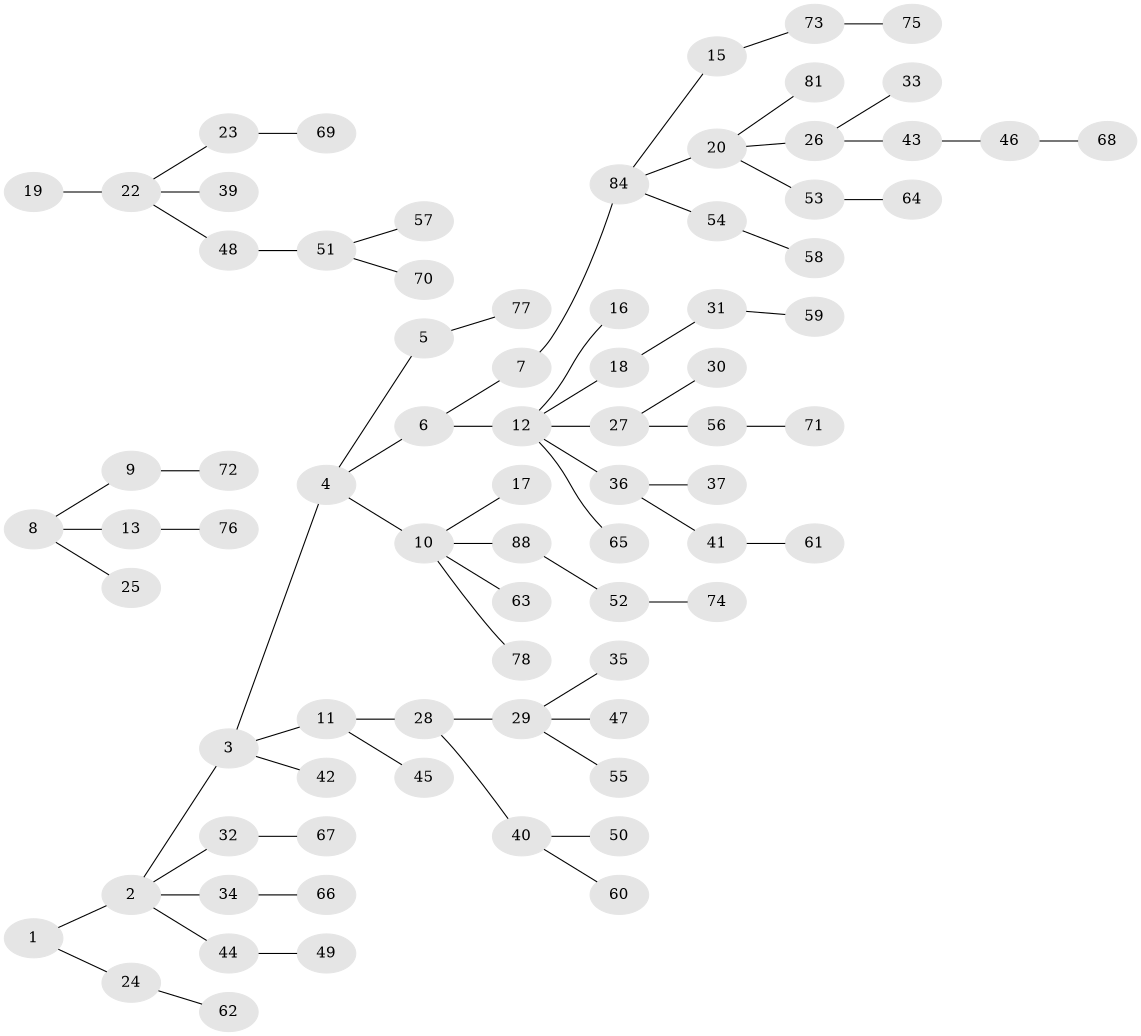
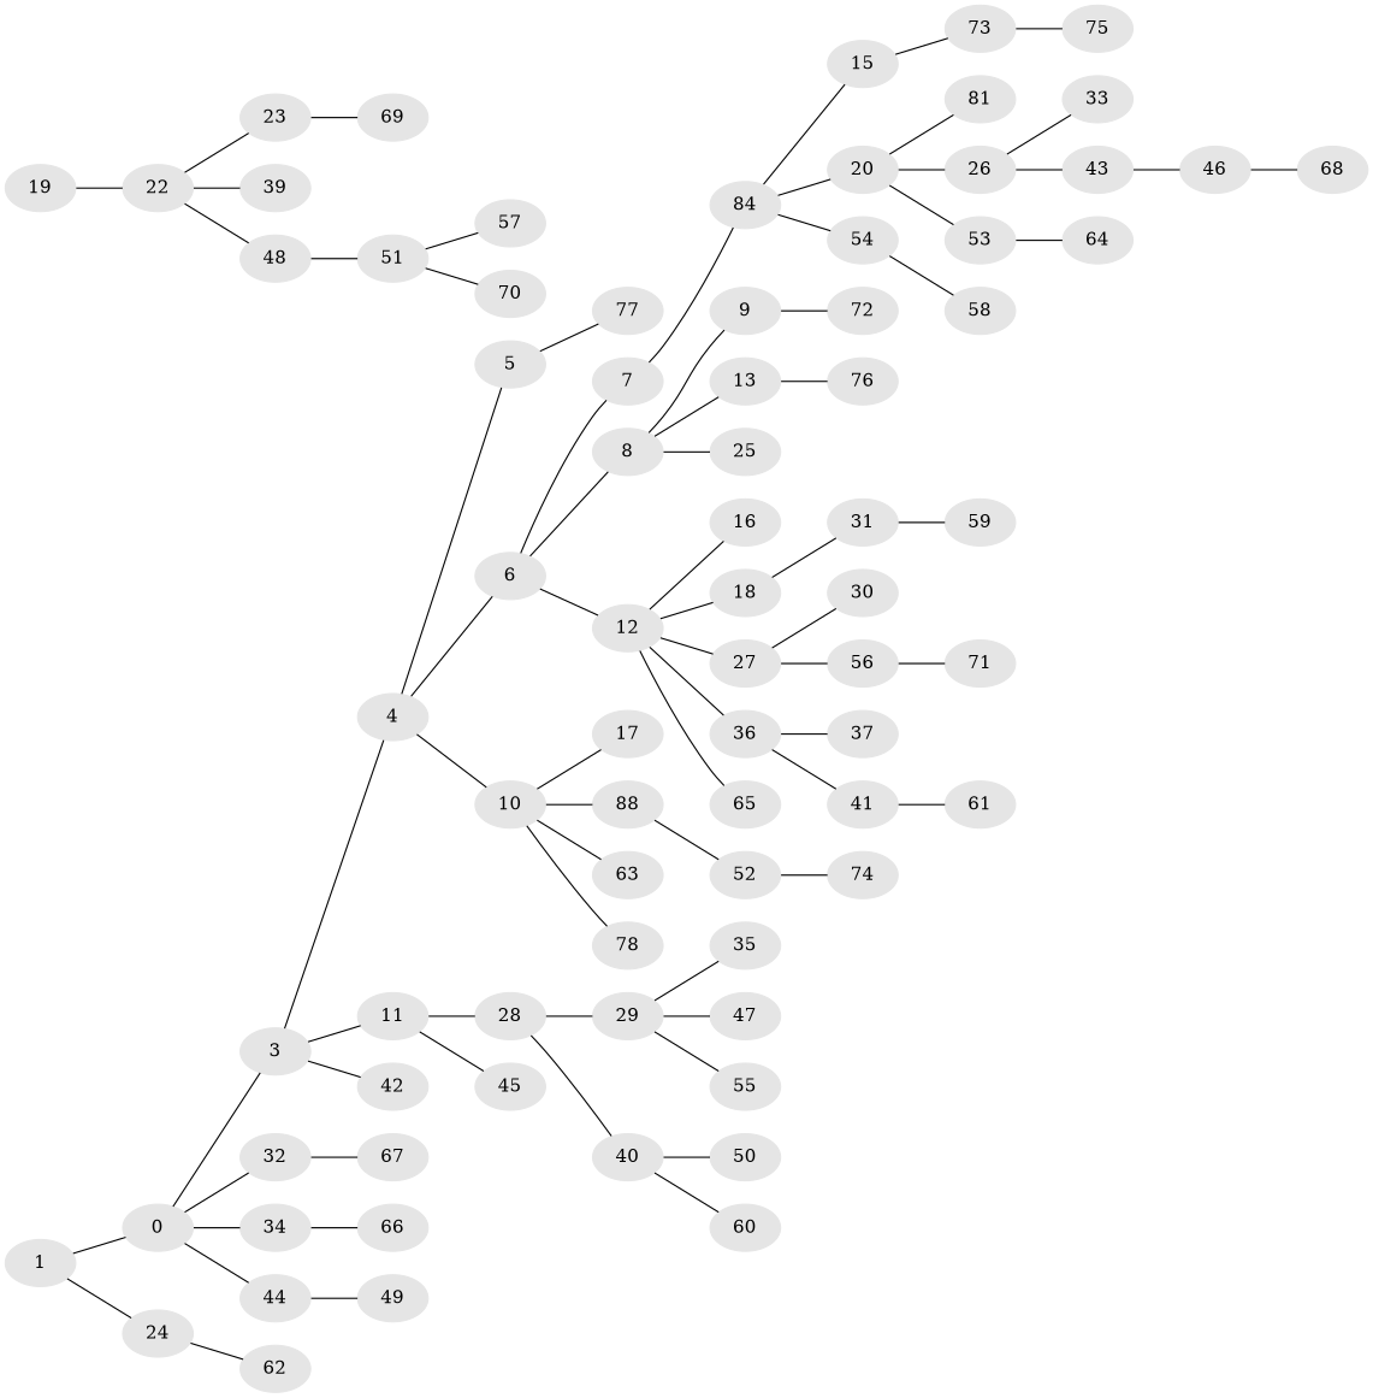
  graph {
    fontname="DejaVu Serif"
    rankdir=LR
    node [color=gray90 fontname="DejaVu Serif" style=filled]
    edge [fontname="DejaVu Serif"]
    1
-   2
+   2 [label=0]
    24
    3
    32
    34
    44
    62
    4
    11
    42
    67
    66
    49
    5
    6
    10
    28
    45
    77
    7
    8
    12
    17
    n25 [label=88]
    63
    78
    n28 [label=84]
    9
    13
    25
    16
    18
    27
    36
    65
    15
    20
    54
    72
    76
    52
    29
    40
    31
    30
    56
    37
    41
    19
    22
    73
    n53 [label=81]
    26
    53
    58
    75
    59
    23
    39
    48
    33
    43
    64
    69
    51
    46
    71
    35
    47
    55
    50
    60
    61
    74
    68
    57
    70
    1 -- 2
    1 -- 24
    2 -- 3
    2 -- 32
    2 -- 34
    2 -- 44
    24 -- 62
    3 -- 4
    3 -- 11
    3 -- 42
    32 -- 67
    34 -- 66
    44 -- 49
    4 -- 5
    4 -- 6
    4 -- 10
    11 -- 28
    11 -- 45
    5 -- 77
    6 -- 7
+   6 -- 8
    6 -- 12
    10 -- 17
    10 -- n25
    10 -- 63
    10 -- 78
    28 -- 29
    28 -- 40
    7 -- n28
    8 -- 9
    8 -- 13
    8 -- 25
    12 -- 16
    12 -- 18
    12 -- 27
    12 -- 36
    12 -- 65
    n25 -- 52
    n28 -- 15
    n28 -- 20
    n28 -- 54
    9 -- 72
    13 -- 76
    18 -- 31
    27 -- 30
    27 -- 56
    36 -- 37
    36 -- 41
    15 -- 73
    20 -- n53
    20 -- 26
    20 -- 53
    54 -- 58
    52 -- 74
    29 -- 35
    29 -- 47
    29 -- 55
    40 -- 50
    40 -- 60
    31 -- 59
    56 -- 71
    41 -- 61
    19 -- 22
    22 -- 23
    22 -- 39
    22 -- 48
    73 -- 75
    26 -- 33
    26 -- 43
    53 -- 64
    23 -- 69
    48 -- 51
    43 -- 46
    51 -- 57
    51 -- 70
    46 -- 68
  }
